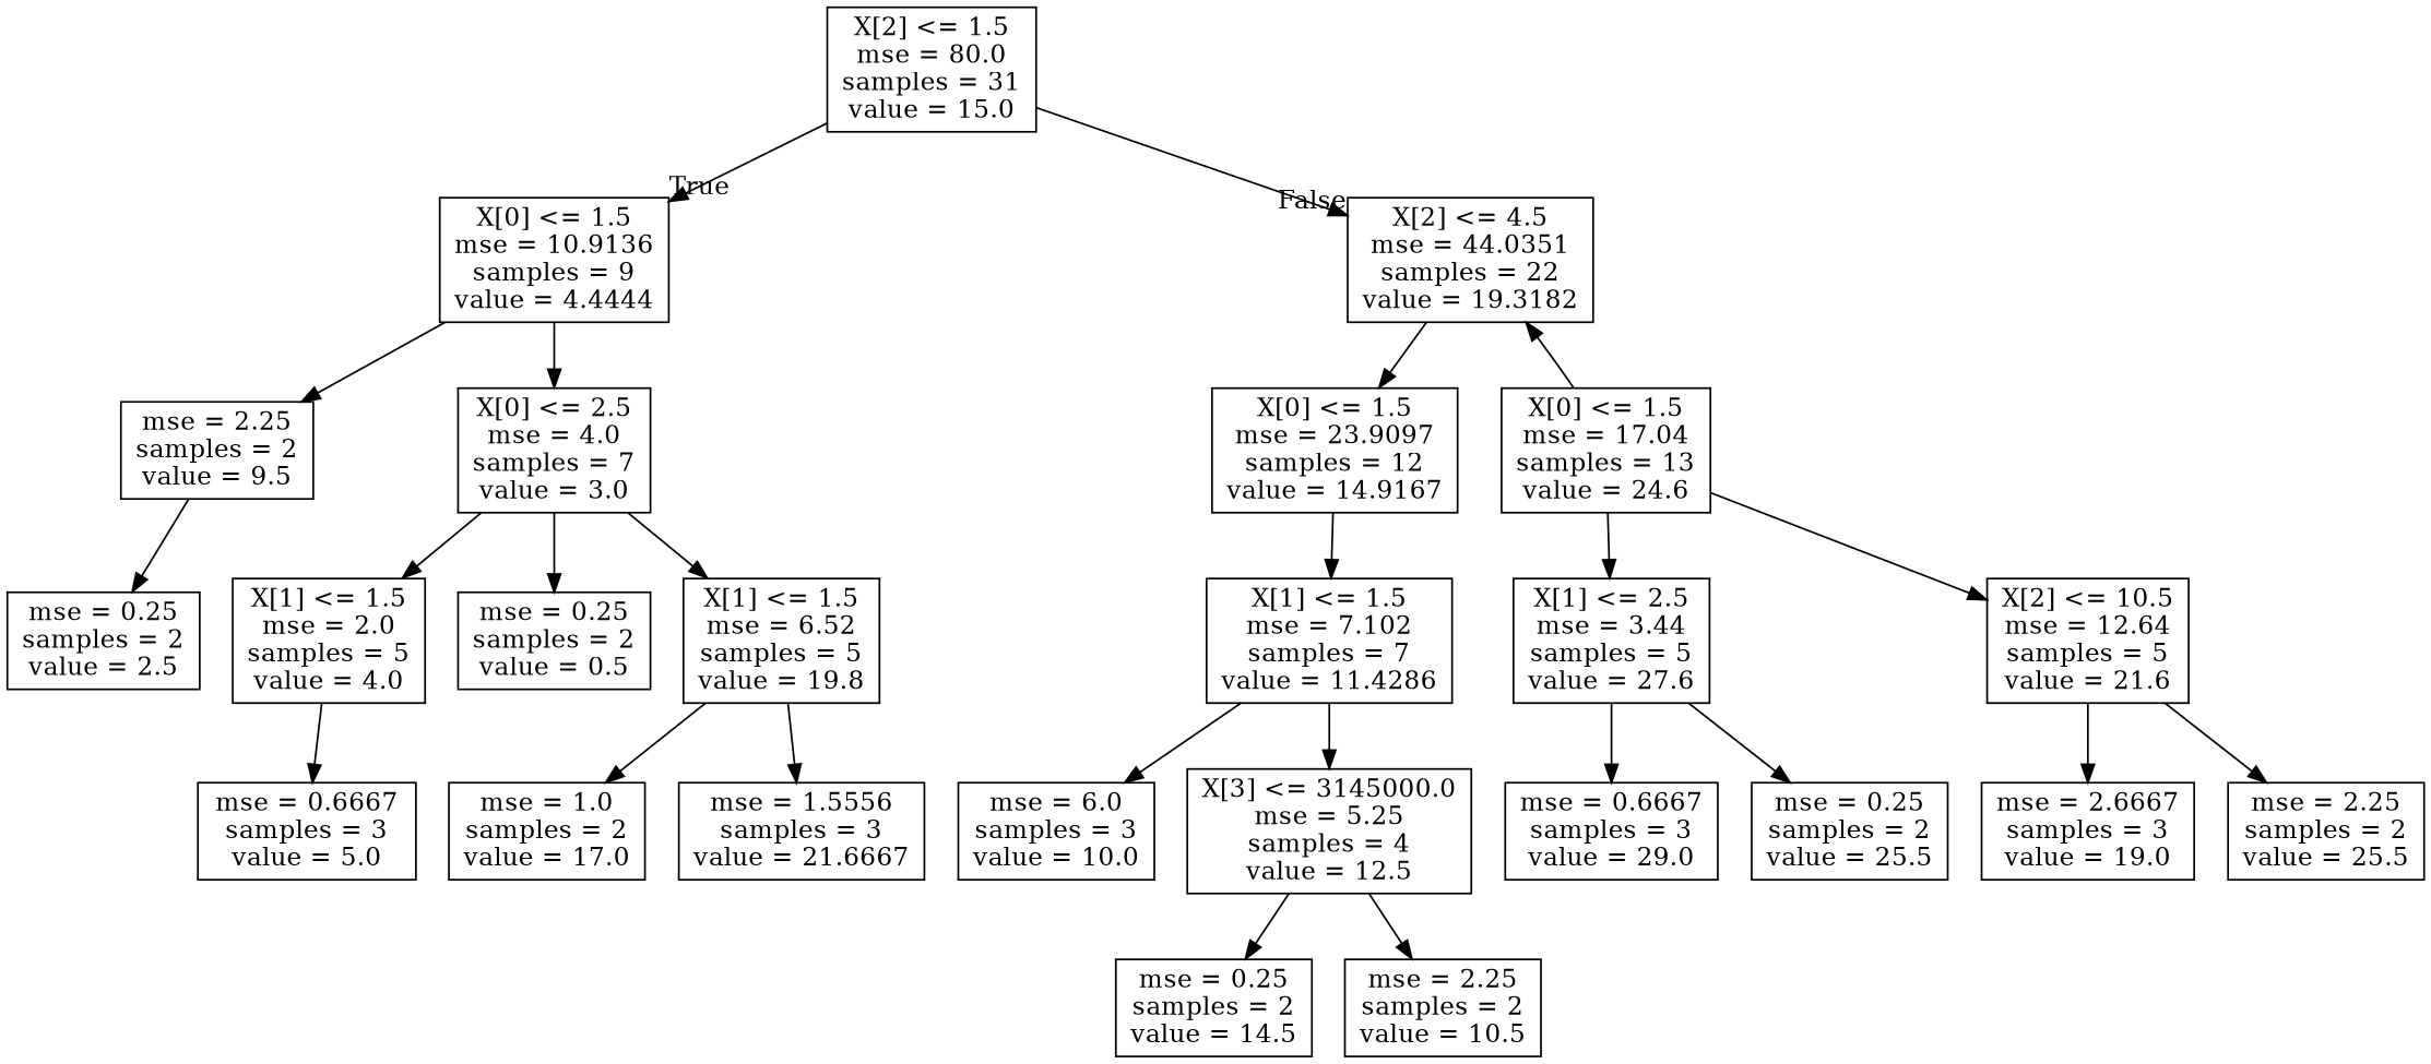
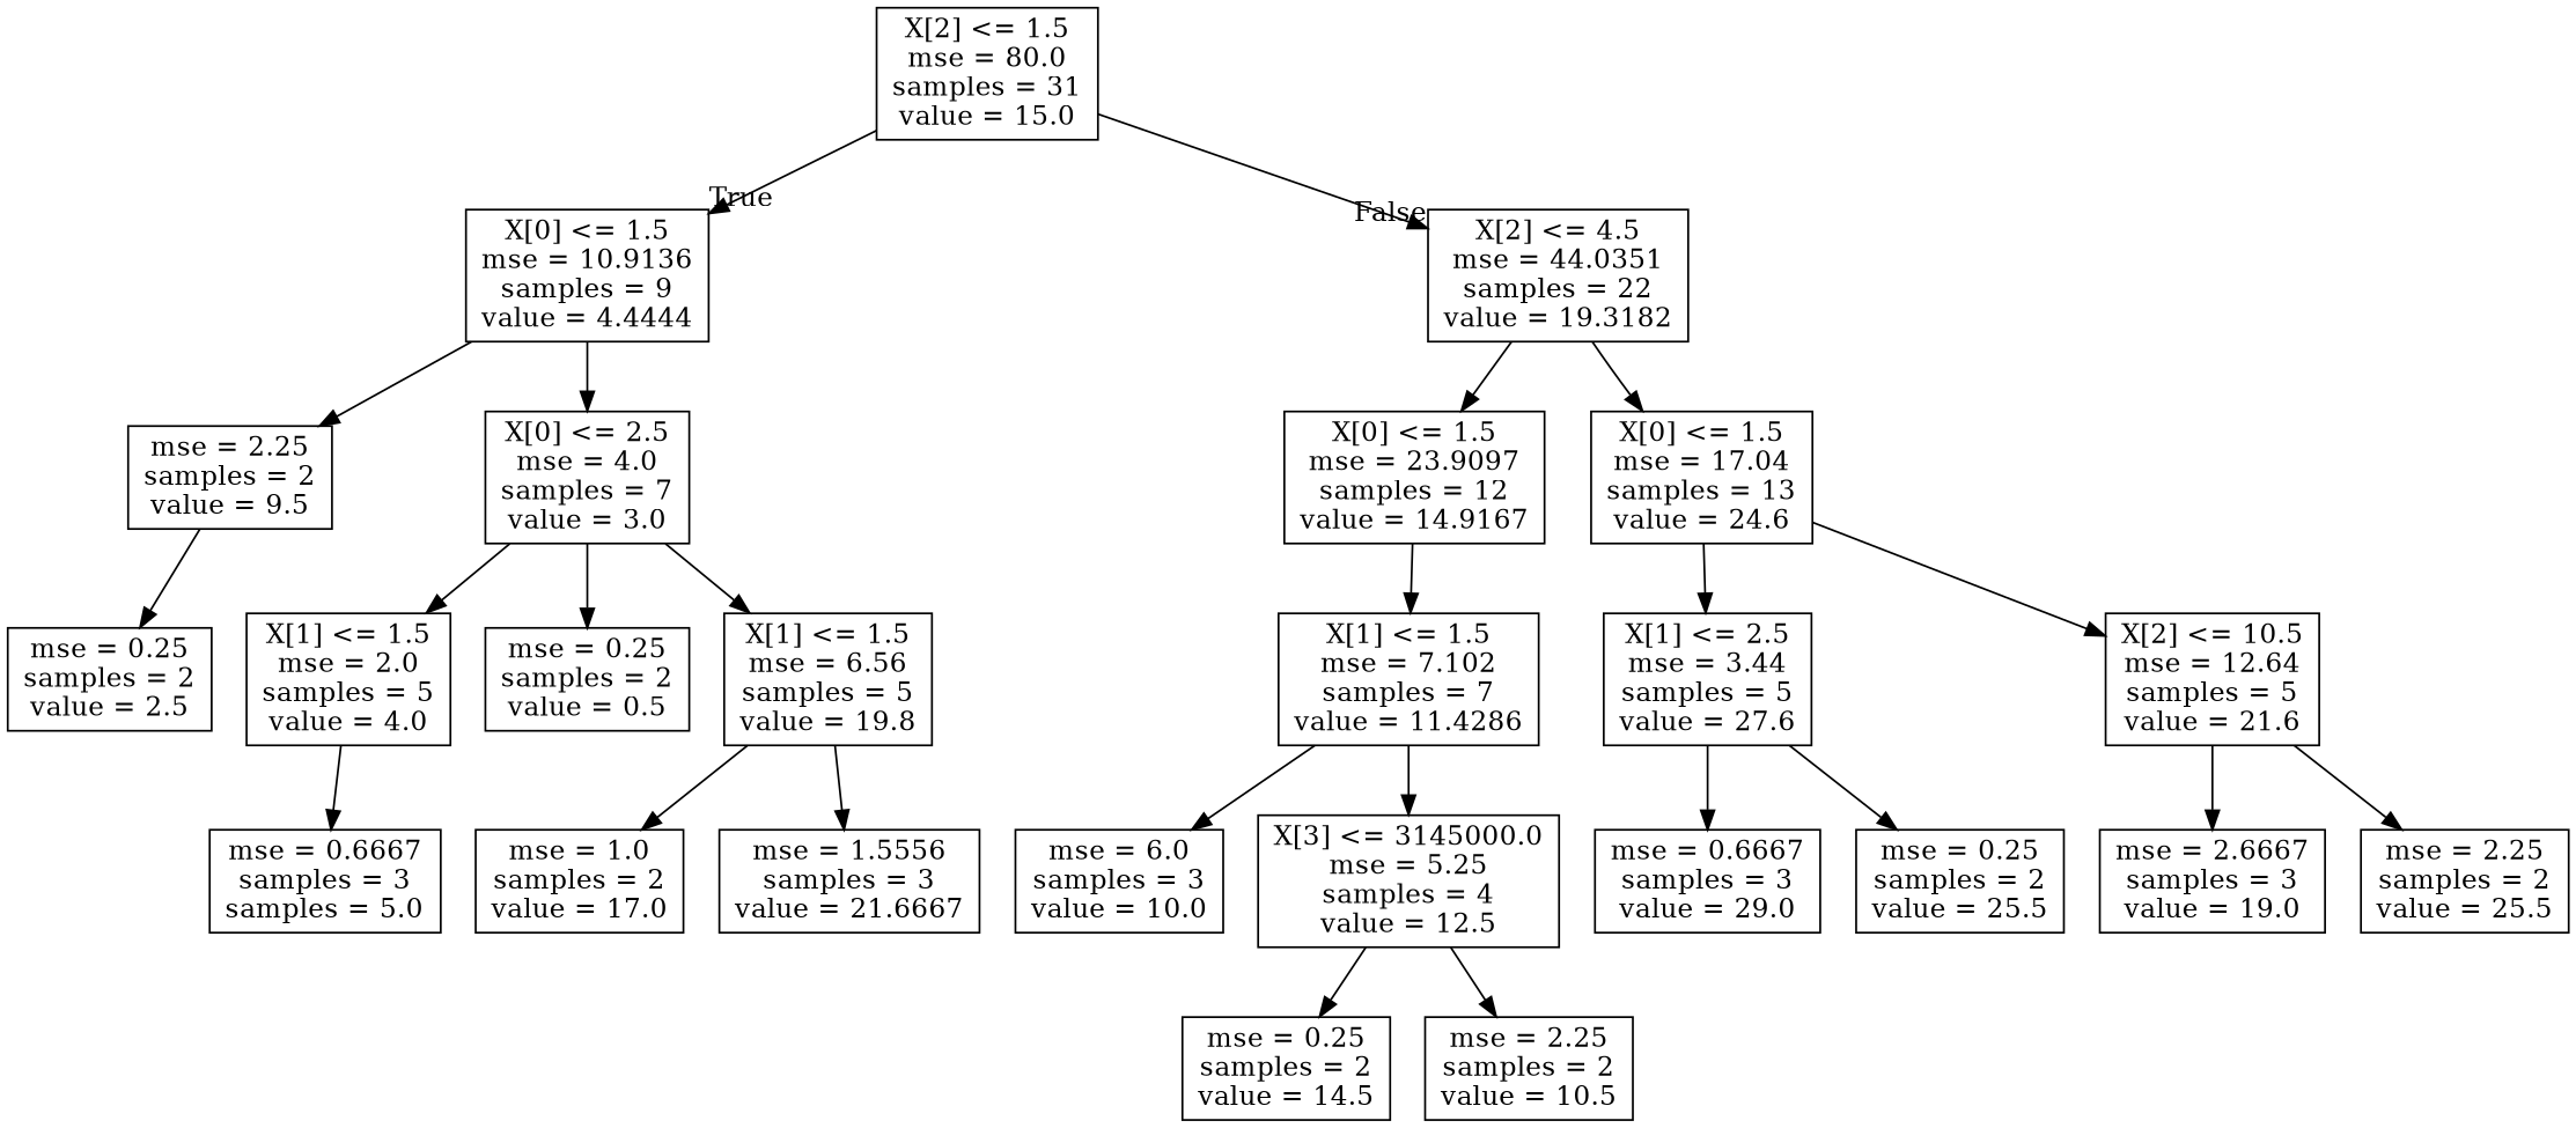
  digraph {
    node [shape=box]
    n1 [label="X[2] <= 1.5\nmse = 80.0\nsamples = 31\nvalue = 15.0"]
    n2 [label="X[0] <= 1.5\nmse = 10.9136\nsamples = 9\nvalue = 4.4444"]
    n3 [label="X[2] <= 4.5\nmse = 44.0351\nsamples = 22\nvalue = 19.3182"]
    n4 [label="mse = 2.25\nsamples = 2\nvalue = 9.5"]
    n5 [label="X[0] <= 2.5\nmse = 4.0\nsamples = 7\nvalue = 3.0"]
    n6 [label="X[0] <= 1.5\nmse = 23.9097\nsamples = 12\nvalue = 14.9167"]
    n7 [label="X[0] <= 1.5\nmse = 17.04\nsamples = 13\nvalue = 24.6"]
    n8 [label="mse = 0.25\nsamples = 2\nvalue = 2.5"]
    n9 [label="X[1] <= 1.5\nmse = 2.0\nsamples = 5\nvalue = 4.0"]
    n10 [label="mse = 0.25\nsamples = 2\nvalue = 0.5"]
-   n11 [label="X[1] <= 1.5\nmse = 6.52\nsamples = 5\nvalue = 19.8"]
-   n12 [label="mse = 0.6667\nsamples = 3\nvalue = 5.0"]
+   n11 [label="X[1] <= 1.5\nmse = 6.56\nsamples = 5\nvalue = 19.8"]
+   n12 [label="mse = 0.6667\nsamples = 3\nsamples = 5.0"]
    n13 [label="X[1] <= 1.5\nmse = 7.102\nsamples = 7\nvalue = 11.4286"]
    n14 [label="X[1] <= 2.5\nmse = 3.44\nsamples = 5\nvalue = 27.6"]
    n15 [label="X[2] <= 10.5\nmse = 12.64\nsamples = 5\nvalue = 21.6"]
    n16 [label="mse = 1.0\nsamples = 2\nvalue = 17.0"]
    n17 [label="mse = 1.5556\nsamples = 3\nvalue = 21.6667"]
    n18 [label="mse = 6.0\nsamples = 3\nvalue = 10.0"]
    n19 [label="X[3] <= 3145000.0\nmse = 5.25\nsamples = 4\nvalue = 12.5"]
    n20 [label="mse = 0.25\nsamples = 2\nvalue = 14.5"]
    n21 [label="mse = 2.25\nsamples = 2\nvalue = 10.5"]
    n22 [label="mse = 0.6667\nsamples = 3\nvalue = 29.0"]
    n23 [label="mse = 0.25\nsamples = 2\nvalue = 25.5"]
    n24 [label="mse = 2.6667\nsamples = 3\nvalue = 19.0"]
    n25 [label="mse = 2.25\nsamples = 2\nvalue = 25.5"]
    n1 -> n2 [headlabel=True labelangle=45 labeldistance=2.5]
    n1 -> n3 [headlabel=False labelangle=-45 labeldistance=2.5]
    n2 -> n4
    n2 -> n5
    n3 -> n6
-   n7 -> n3
+   n3 -> n7
    n4 -> n8
    n5 -> n9
    n5 -> n10
    n5 -> n11
    n6 -> n13
    n7 -> n14
    n7 -> n15
    n9 -> n12
    n11 -> n16
    n11 -> n17
    n13 -> n18
    n13 -> n19
    n14 -> n22
    n14 -> n23
    n15 -> n24
    n15 -> n25
    n19 -> n20
    n19 -> n21
  }
